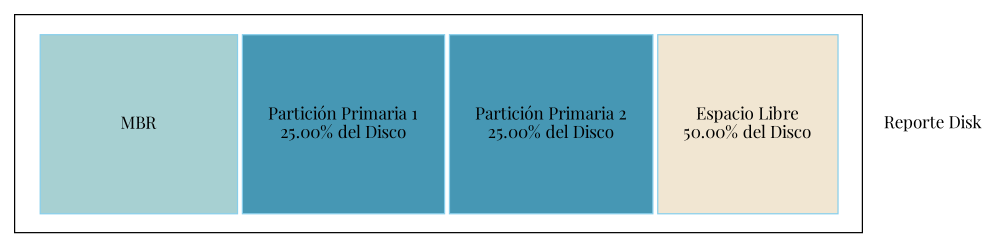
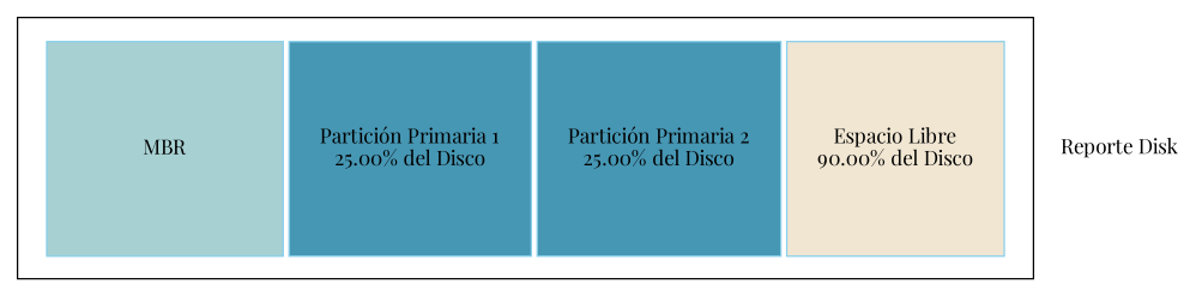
  digraph {
    fontname="Playfair Display"
    labelloc=t
    node [fontname="Playfair Display"]
-   n1 [label=< <TABLE border="0" cellspacing="4" cellpadding="5" color="skyblue"> <TR><TD bgcolor="#a7d0d2" border="1" cellpadding="65">MBR</TD> <TD bgcolor="#4697b4" border="1" cellpadding="20">Partición Primaria 1<br/>25.00% del Disco</TD> <TD bgcolor="#4697b4" border="1" cellpadding="20">Partición Primaria 2<br/>25.00% del Disco</TD> <TD bgcolor="#f1e6d2" border="1" cellpadding="20">Espacio Libre<br/>50.00% del Disco</TD> </TR> </TABLE> > shape=none]
+   n1 [label=< <TABLE border="0" cellspacing="4" cellpadding="5" color="skyblue"> <TR><TD bgcolor="#a7d0d2" border="1" cellpadding="65">MBR</TD> <TD bgcolor="#4697b4" border="1" cellpadding="20">Partición Primaria 1<br/>25.00% del Disco</TD> <TD bgcolor="#4697b4" border="1" cellpadding="20">Partición Primaria 2<br/>25.00% del Disco</TD> <TD bgcolor="#f1e6d2" border="1" cellpadding="20">Espacio Libre<br/>90.00% del Disco</TD> </TR> </TABLE> > shape=none]
    n2 [label="Reporte Disk" shape=plaintext]
    subgraph cluster_1 {
      n1
    }
  }
